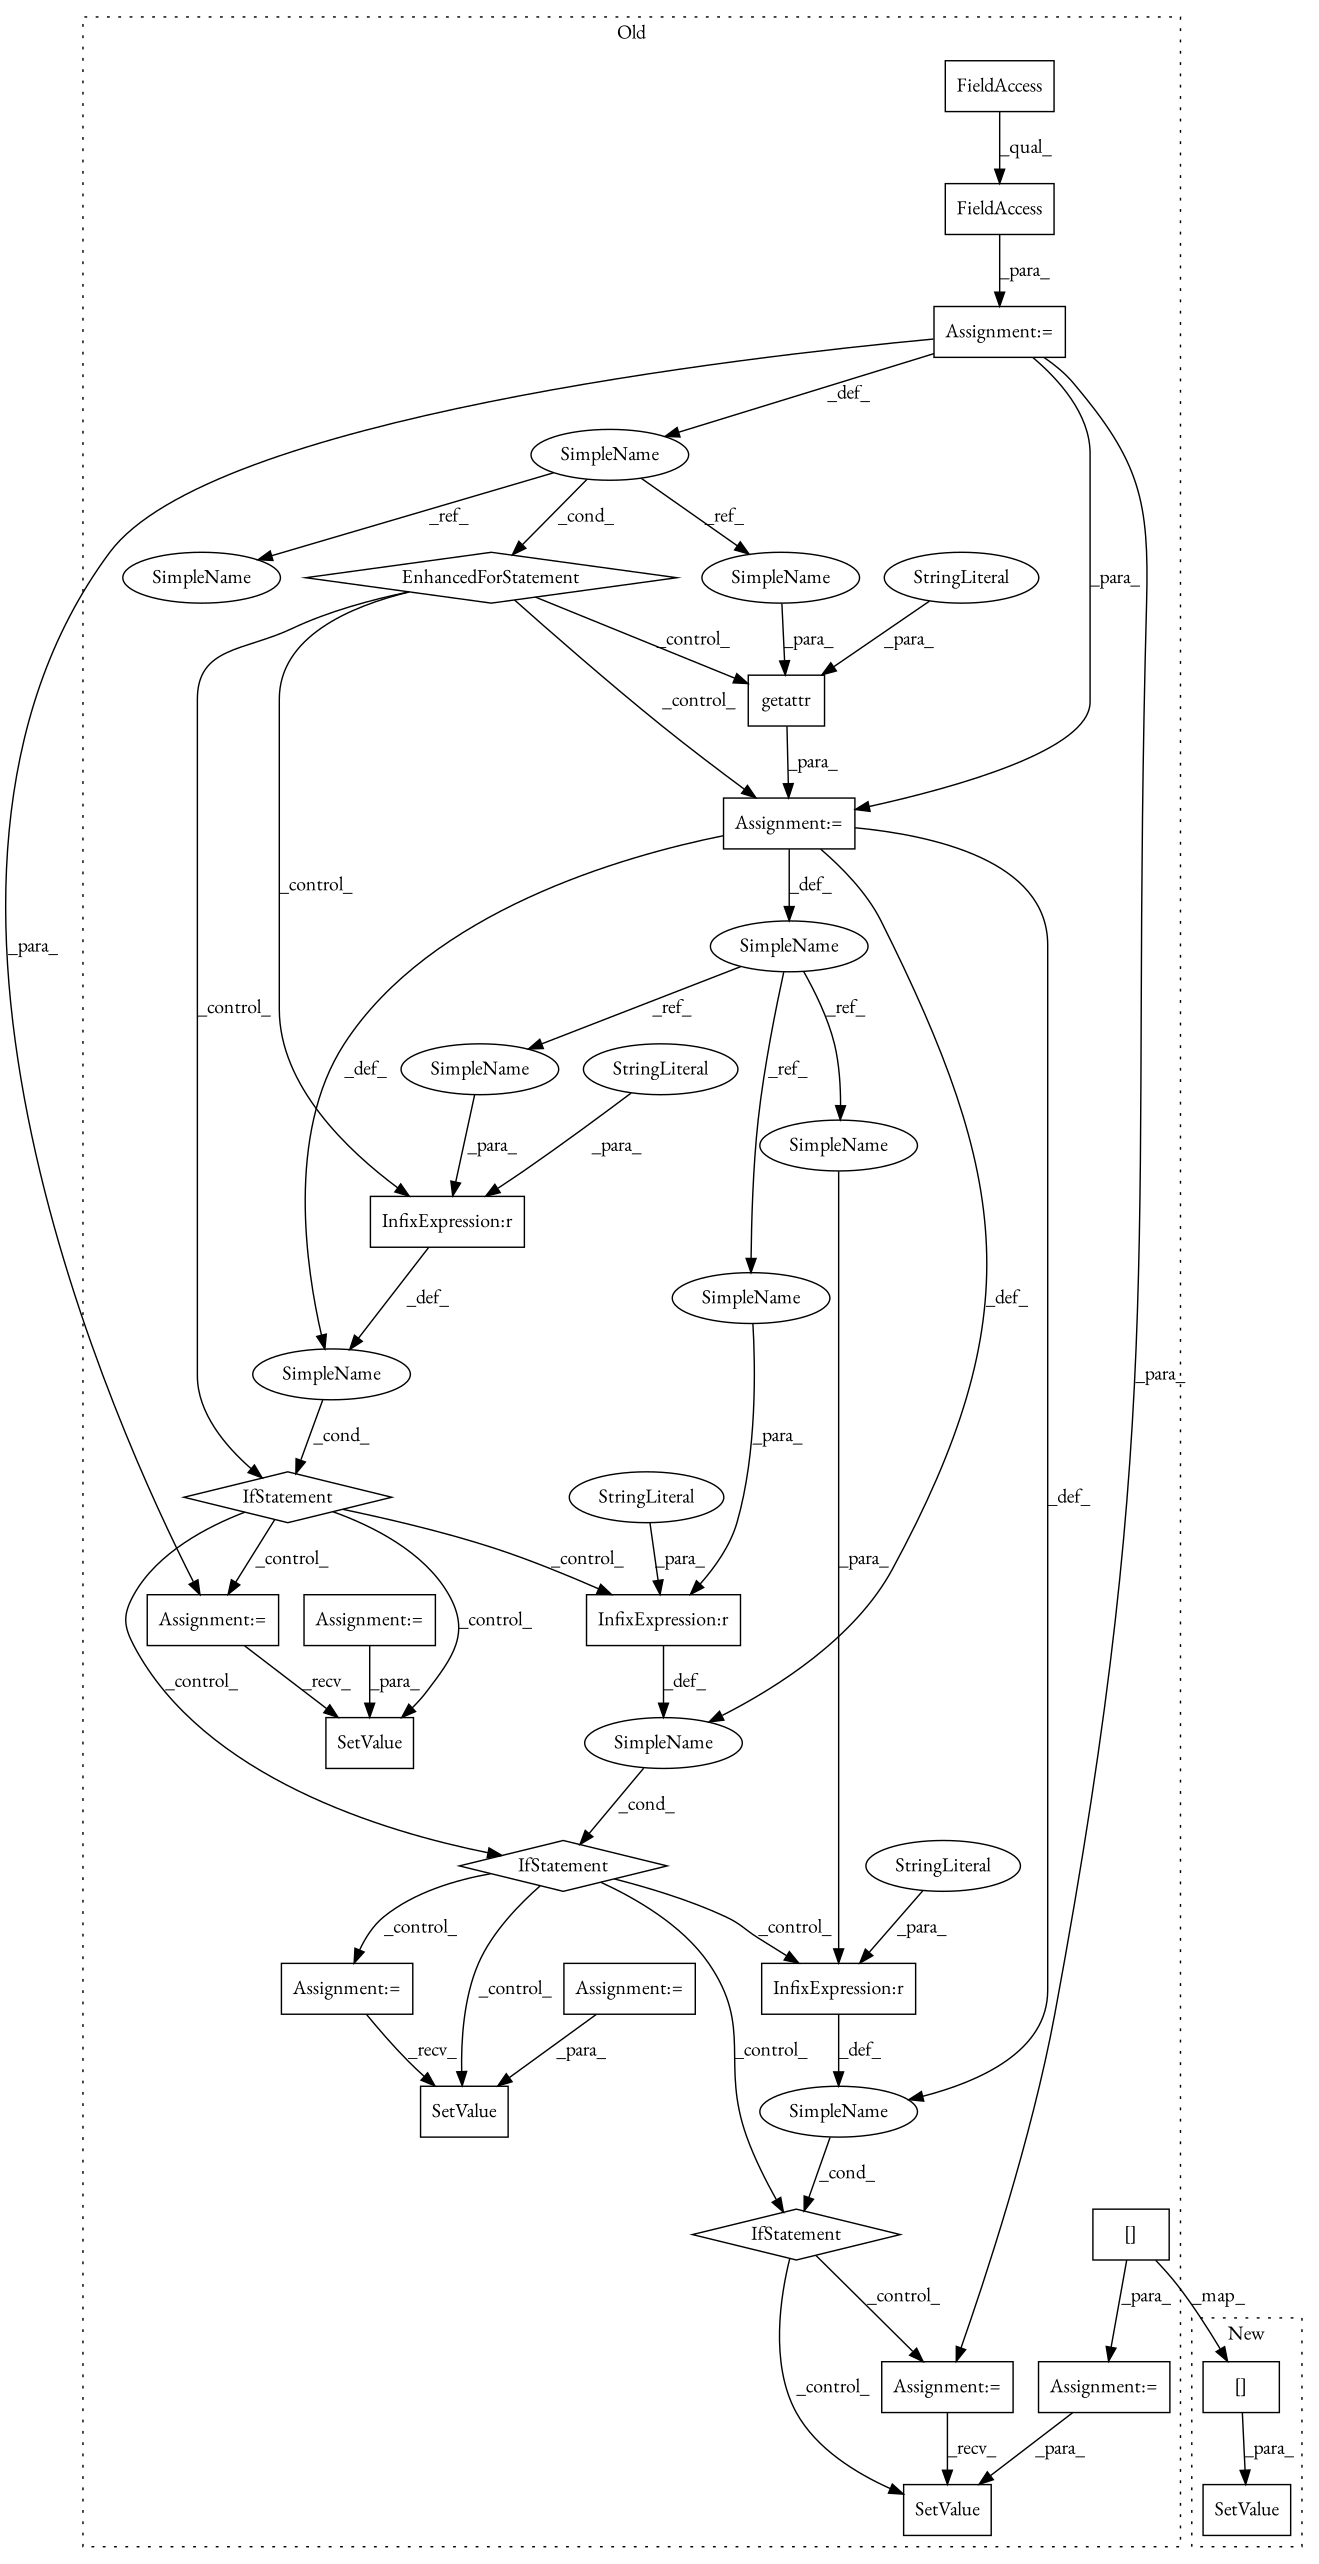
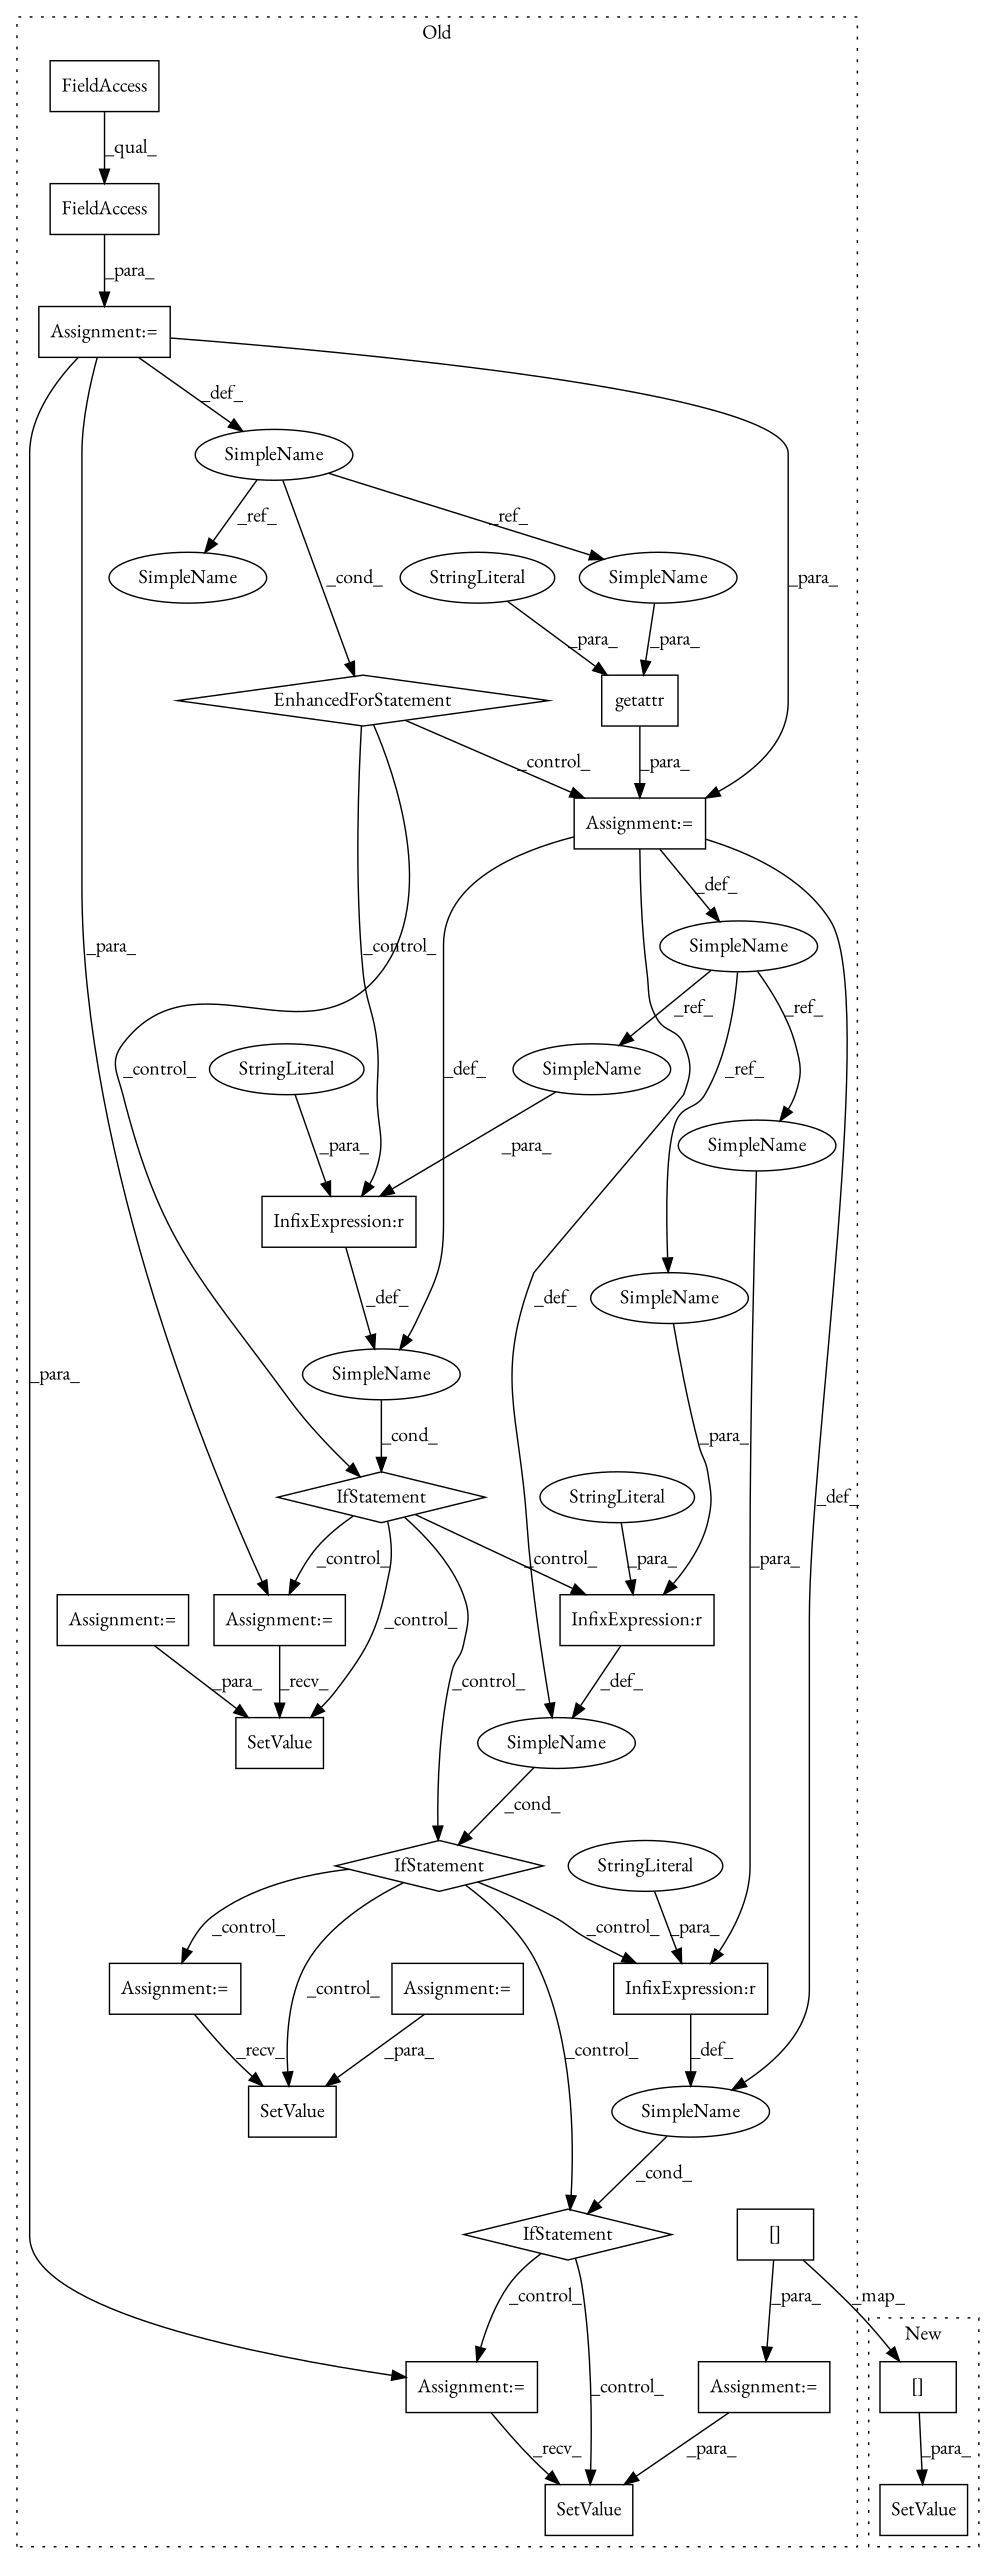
  digraph {
    fontname="EB Garamond"
    node [a=42 fontname="EB Garamond" l=6 shape=box]
    edge [fontname="EB Garamond"]
    n1 [a=32 l="8,1" label=getattr s="12057,12083"]
    n2 [a=70 l="53,2" label=EnhancedForStatement s="11949,12042" shape=diamond]
    n3 [label=SimpleName s=12006 shape=ellipse]
    n4 [a=45 label=StringLiteral s=12072 shape=ellipse]
    n5 [a=27 l=4 label="InfixExpression:r" s=12100]
    n6 [a=45 label=StringLiteral s=12104 shape=ellipse]
    n7 [l=4 label=SimpleName s=12052 shape=ellipse]
    n8 [a=27 l=4 label="InfixExpression:r" s=12348]
    n9 [a=45 label=StringLiteral s=12352 shape=ellipse]
    n10 [label=SimpleName shape=ellipse l=""]
    n11 [a=27 l=4 label="InfixExpression:r" s=12224]
    n12 [a=45 label=StringLiteral s=12228 shape=ellipse]
    n13 [label=SimpleName shape=ellipse l=""]
    n14 [a=32 l="9,1" label=SetValue s="12304,12317"]
    n15 [a=25 l="4,2" label=IfStatement s="12340,12358" shape=diamond]
    n16 [label=SimpleName shape=ellipse l=""]
    n17 [a=32 l="9,1" label=SetValue s="12428,12441"]
    n18 [a=25 l="4,2" label=IfStatement s="12092,12110" shape=diamond]
    n19 [a=32 l="9,1" label=SetValue s="12180,12193"]
    n20 [a=25 l="4,2" label=IfStatement s="12216,12234" shape=diamond]
    n21 [a=7 l=1 label="Assignment:=" s=12380]
    n22 [a=7 l=1 label="Assignment:=" s=12132]
    n23 [a=7 l=1 label="Assignment:=" s=12056]
    n24 [a=7 l="53,2" label="Assignment:=" s="11949,12042"]
    n25 [a=22 l=27 label=FieldAccess s=12015]
    n26 [a=22 l=12 label=FieldAccess s=12015]
    n27 [a=7 l=1 label="Assignment:=" s=11918]
    n28 [a=2 l="17,1" label="[]" s="11919,11942"]
    n29 [a=7 l=1 label="Assignment:=" s=11848]
    n30 [a=7 l=1 label="Assignment:=" s=12256]
    n31 [a=7 l=1 label="Assignment:=" s=11883]
    n32 [l=4 label=SimpleName s=12096 shape=ellipse]
    n33 [l=4 label=SimpleName s=12344 shape=ellipse]
    n34 [l=4 label=SimpleName s=12220 shape=ellipse]
    n35 [label=SimpleName s=12257 shape=ellipse]
    n36 [label=SimpleName s=12065 shape=ellipse]
    n37 [a=32 l="9,1" label=SetValue s="13002,13035"]
    n38 [a=2 l="17,1" label="[]" s="13011,13034"]
    subgraph cluster_1 {
      label=Old
      style=dotted
      n1
      n2
      n3
      n4
      n5
      n6
      n7
      n8
      n9
      n10
      n11
      n12
      n13
      n14
      n15
      n16
      n17
      n18
      n19
      n20
      n21
      n22
      n23
      n24
      n25
      n26
      n27
      n28
      n29
      n30
      n31
      n32
      n33
      n34
      n35
      n36
    }
    subgraph cluster_2 {
      label=New
      style=dotted
      n37
      n38
    }
    n1 -> n23 [label=_para_]
-   n2 -> n1 [label=_control_]
    n2 -> n5 [label=_control_]
    n2 -> n18 [label=_control_]
    n2 -> n23 [label=_control_]
    n3 -> n2 [label=_cond_]
    n3 -> n35 [label=_ref_]
    n3 -> n36 [label=_ref_]
    n4 -> n1 [label=_para_]
    n5 -> n10 [label=_def_]
    n6 -> n5 [label=_para_]
    n7 -> n32 [label=_ref_]
    n7 -> n33 [label=_ref_]
    n7 -> n34 [label=_ref_]
    n8 -> n16 [label=_def_]
    n9 -> n8 [label=_para_]
    n10 -> n18 [label=_cond_]
    n11 -> n13 [label=_def_]
    n12 -> n11 [label=_para_]
    n13 -> n20 [label=_cond_]
    n15 -> n17 [label=_control_]
    n15 -> n21 [label=_control_]
    n16 -> n15 [label=_cond_]
    n18 -> n11 [label=_control_]
    n18 -> n19 [label=_control_]
    n18 -> n20 [label=_control_]
    n18 -> n22 [label=_control_]
    n20 -> n8 [label=_control_]
    n20 -> n14 [label=_control_]
    n20 -> n15 [label=_control_]
    n20 -> n30 [label=_control_]
    n21 -> n17 [label=_recv_]
    n22 -> n19 [label=_recv_]
    n23 -> n7 [label=_def_]
    n23 -> n10 [label=_def_]
    n23 -> n13 [label=_def_]
    n23 -> n16 [label=_def_]
    n24 -> n3 [label=_def_]
    n24 -> n21 [label=_para_]
    n24 -> n22 [label=_para_]
    n24 -> n23 [label=_para_]
    n25 -> n24 [label=_para_]
    n26 -> n25 [label=_qual_]
    n27 -> n17 [label=_para_]
    n28 -> n27 [label=_para_]
    n28 -> n38 [label=_map_]
    n29 -> n19 [label=_para_]
    n30 -> n14 [label=_recv_]
    n31 -> n14 [label=_para_]
    n32 -> n5 [label=_para_]
    n33 -> n8 [label=_para_]
    n34 -> n11 [label=_para_]
    n36 -> n1 [label=_para_]
    n38 -> n37 [label=_para_]
  }
